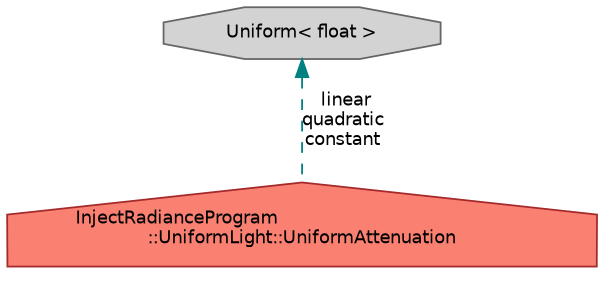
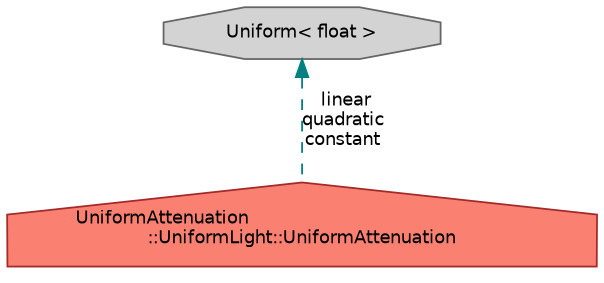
  digraph {
    node [fontname=Helvetica fontsize=10 style=filled]
-   n1 [color=brown fillcolor=salmon fontcolor=black height=0.2 label="InjectRadianceProgram\l::UniformLight::UniformAttenuation" shape=house width=0.4]
+   n1 [color=brown fillcolor=salmon fontcolor=black height=0.2 label="UniformAttenuation\l::UniformLight::UniformAttenuation" shape=house width=0.4]
    n2 [color=gray40 fillcolor=lightgrey height=0.2 label="Uniform\< float \>" shape=octagon width=0.4]
    n2 -> n1 [color=teal dir=back fontname=Helvetica fontsize=10 label=" linear\nquadratic\nconstant" labelfontname=Helvetica labelfontsize=10 style=dashed]
  }
